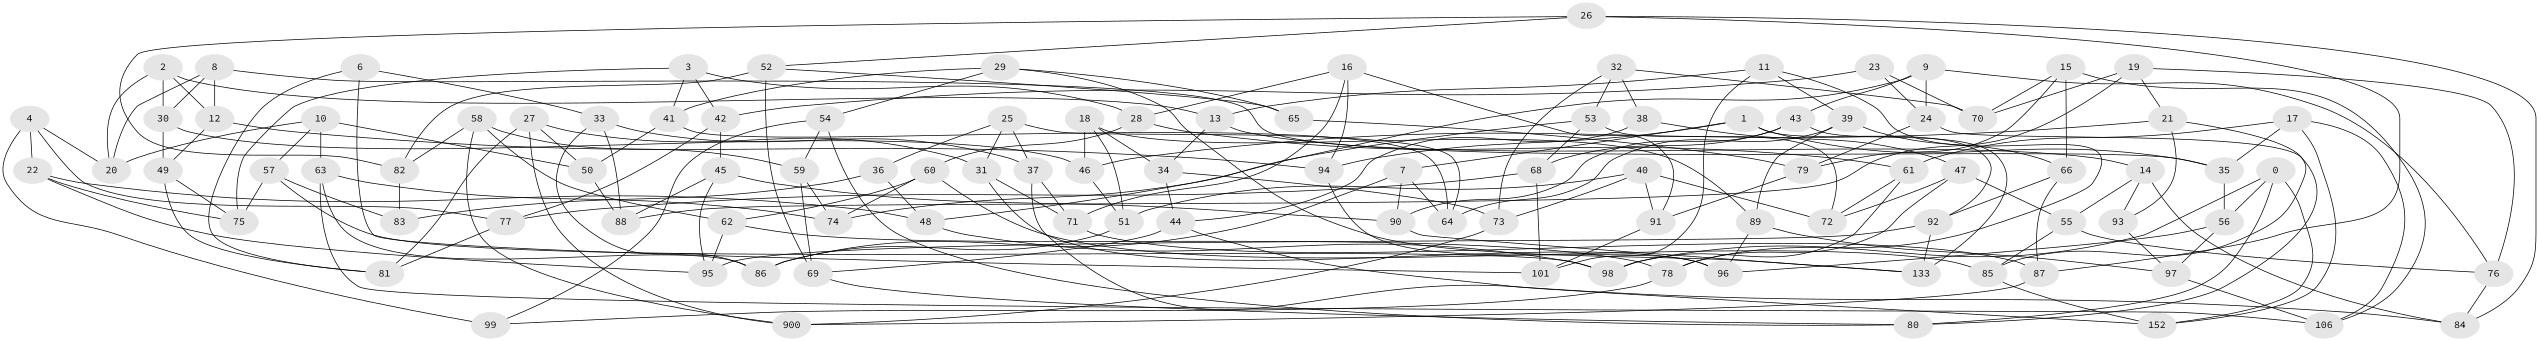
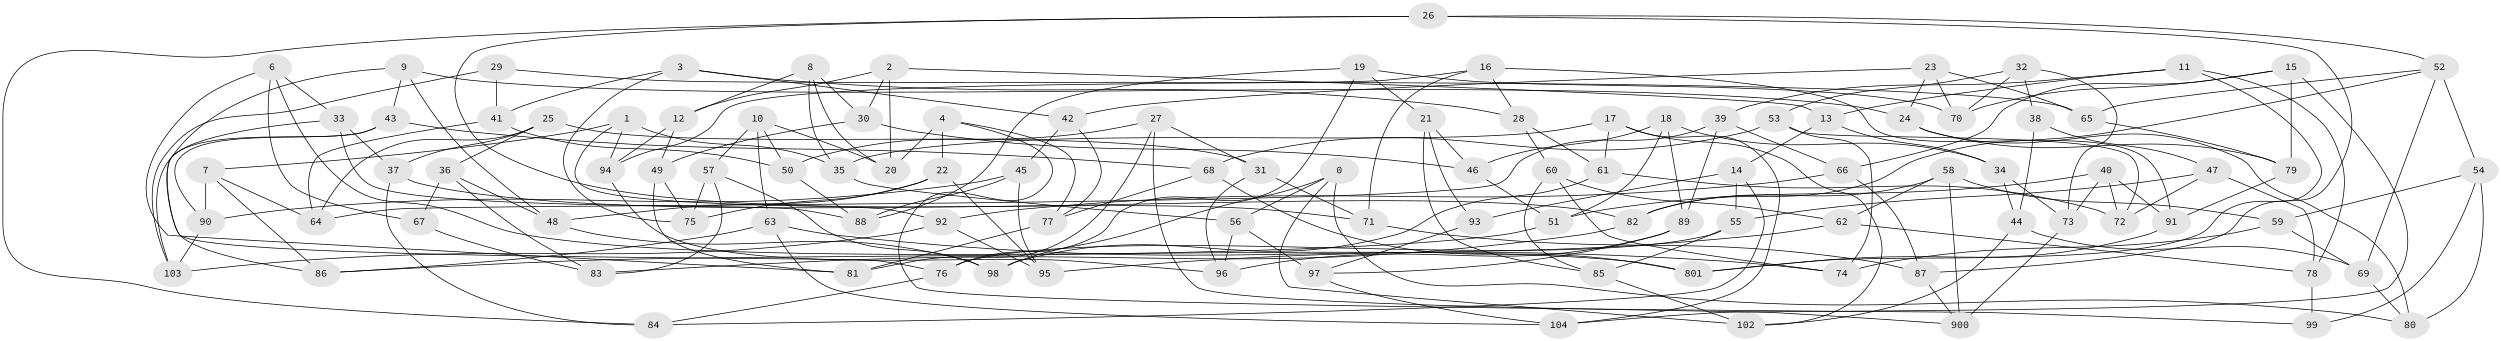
  graph {
    fontname="Source Code Pro"
    node [color=gray90 fontname="Source Code Pro" style=filled]
    edge [fontname="Source Code Pro"]
    1
    7
    35
    92
    94
    64
    86
    90
    56
    95
-   103 [label=133]
+   103
    96
    2
    12
    13
    20
    30
    49
    14
    34
    46
    3
    28
    41
    42
    75
    61
    60
    50
    77
    45
    4
    22
    99
    48
    81
    n37 [label=0]
    80
    98
-   102 [label=152]
+   102
    97
    6
    33
-   101
+   67
+   101 [label=801]
    88
    37
    83
    8
    9
    24
    43
    76
    79
    68
    84
    10
    57
    63
-   104 [label=106]
+   104
    74
    11
    39
    78
    66
    89
    55
    93
    73
    44
    85
    15
    70
    87
    91
    16
    71
    17
    72
    18
    51
    19
    21
    23
    65
    25
    31
    36
    26
    52
    82
    69
    n93 [label=900]
    27
    62
    29
    54
    59
    32
    38
    53
    47
    40
    58
    1 -- 7
    1 -- 35
    1 -- 92
    1 -- 94
    7 -- 64
    7 -- 86
    7 -- 90
    35 -- 56
    92 -- 95
    92 -- 103
    94 -- 96
    90 -- 103
    56 -- 96
    56 -- 97
    2 -- 12
    2 -- 13
    2 -- 20
    2 -- 30
    12 -- 94
    12 -- 49
    13 -- 14
    13 -- 34
    30 -- 49
    30 -- 46
    49 -- 75
    49 -- 81
    14 -- 84
    14 -- 55
    14 -- 93
    34 -- 73
    34 -- 44
    46 -- 51
    3 -- 28
    3 -- 41
    3 -- 42
    3 -- 75
    28 -- 61
    28 -- 60
    41 -- 64
    41 -- 50
    42 -- 77
    42 -- 45
    61 -- 98
    61 -- 72
    60 -- 74
    60 -- 85
    60 -- 62
    50 -- 88
    77 -- 81
    45 -- 90
    45 -- 95
    45 -- 88
    4 -- 20
    4 -- 77
    4 -- 22
    4 -- 99
    22 -- 95
    22 -- 75
    22 -- 48
    48 -- 98
    n37 -- 56
    n37 -- 80
    n37 -- 98
    n37 -- 102
    97 -- 104
    6 -- 81
    6 -- 33
+   6 -- 67
    6 -- 101
    33 -- 86
    33 -- 88
    33 -- 37
+   67 -- 83
    37 -- 84
    37 -- 71
    8 -- 35
    8 -- 12
    8 -- 20
    8 -- 30
    9 -- 48
    9 -- 24
    9 -- 43
    9 -- 76
    24 -- 80
    24 -- 79
    43 -- 90
    43 -- 103
    43 -- 68
    76 -- 84
    79 -- 91
    68 -- 77
    68 -- 101
    10 -- 20
    10 -- 50
    10 -- 57
    10 -- 63
    57 -- 75
    57 -- 98
    57 -- 83
    63 -- 86
    63 -- 104
    63 -- 74
    11 -- 13
    11 -- 101
    11 -- 39
    11 -- 78
    39 -- 64
    39 -- 66
    39 -- 89
    78 -- 99
    66 -- 92
    66 -- 87
    89 -- 96
    89 -- 97
    55 -- 76
    55 -- 85
    93 -- 97
    73 -- n93
    44 -- 102
    44 -- 69
    85 -- 102
    15 -- 79
    15 -- 104
    15 -- 66
    15 -- 70
    87 -- n93
    91 -- 101
    16 -- 94
    16 -- 28
    16 -- 91
    16 -- 71
    71 -- 87
    17 -- 35
    17 -- 61
    17 -- 102
    17 -- 104
    18 -- 34
    18 -- 46
    18 -- 89
    18 -- 51
    51 -- 86
    19 -- 88
    19 -- 76
    19 -- 70
    19 -- 21
    21 -- 46
    21 -- 93
    21 -- 85
    23 -- 42
    23 -- 24
    23 -- 70
+   23 -- 65
    65 -- 79
    25 -- 64
    25 -- 37
    25 -- 31
    25 -- 36
    31 -- 96
    31 -- 71
    36 -- 48
+   36 -- 67
    36 -- 83
    26 -- 84
    26 -- 87
    26 -- 52
    26 -- 82
    52 -- 65
    52 -- 82
    52 -- 69
    82 -- 83
    69 -- 80
    27 -- 50
    27 -- 81
    27 -- 31
    27 -- n93
    62 -- 95
    62 -- 78
    29 -- 103
    29 -- 41
    29 -- 65
-   29 -- 54
+   52 -- 54
    54 -- 99
    54 -- 80
    54 -- 59
    59 -- 74
    59 -- 69
    32 -- 73
    32 -- 70
    32 -- 38
    32 -- 53
    38 -- 44
    38 -- 47
    53 -- 68
    53 -- 74
    53 -- 72
    47 -- 78
    47 -- 55
    47 -- 72
    40 -- 73
    40 -- 91
    40 -- 72
    40 -- 51
    58 -- 82
    58 -- n93
    58 -- 62
    58 -- 59
  }
